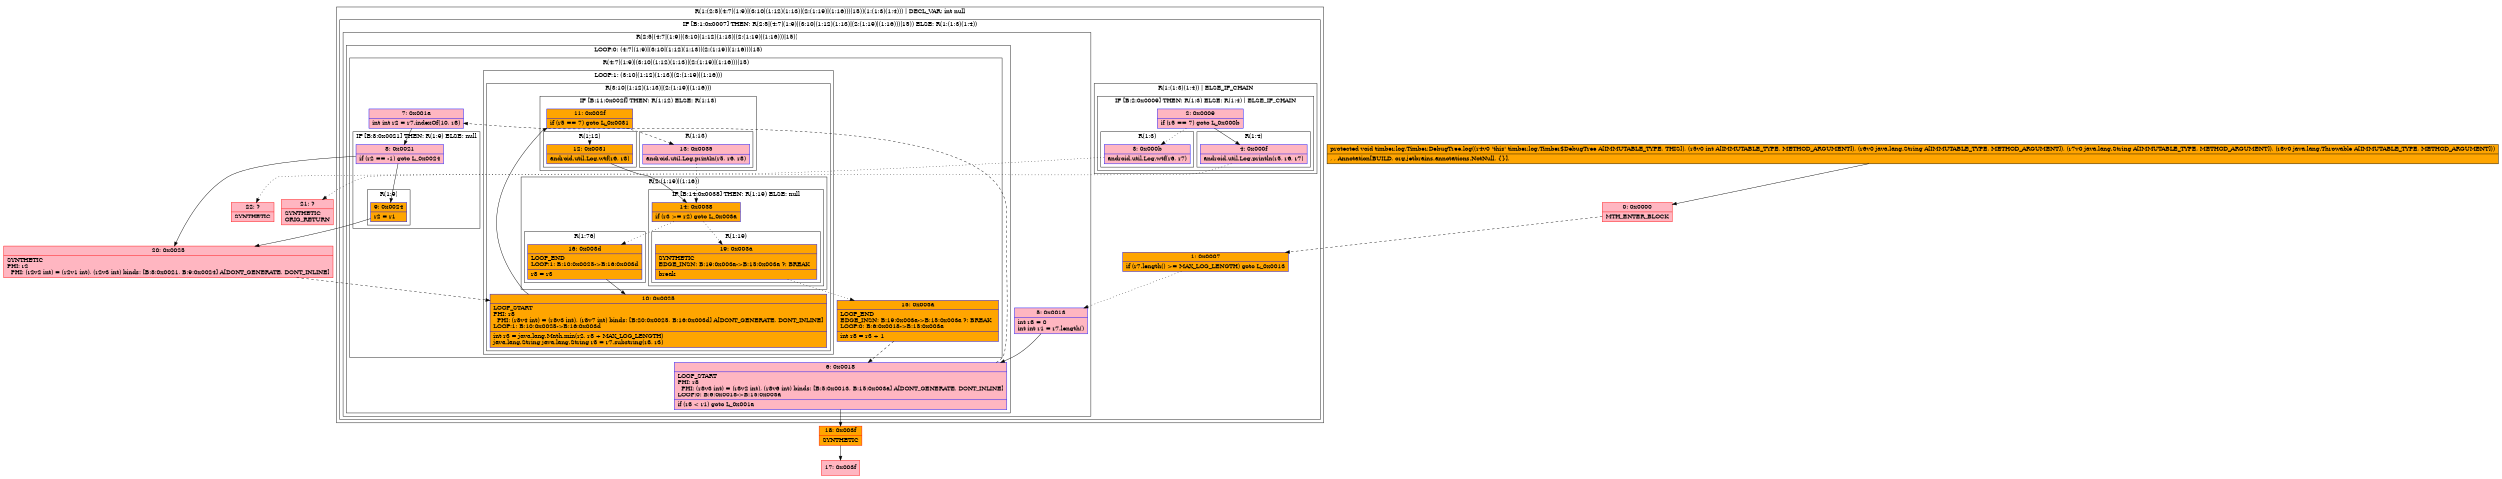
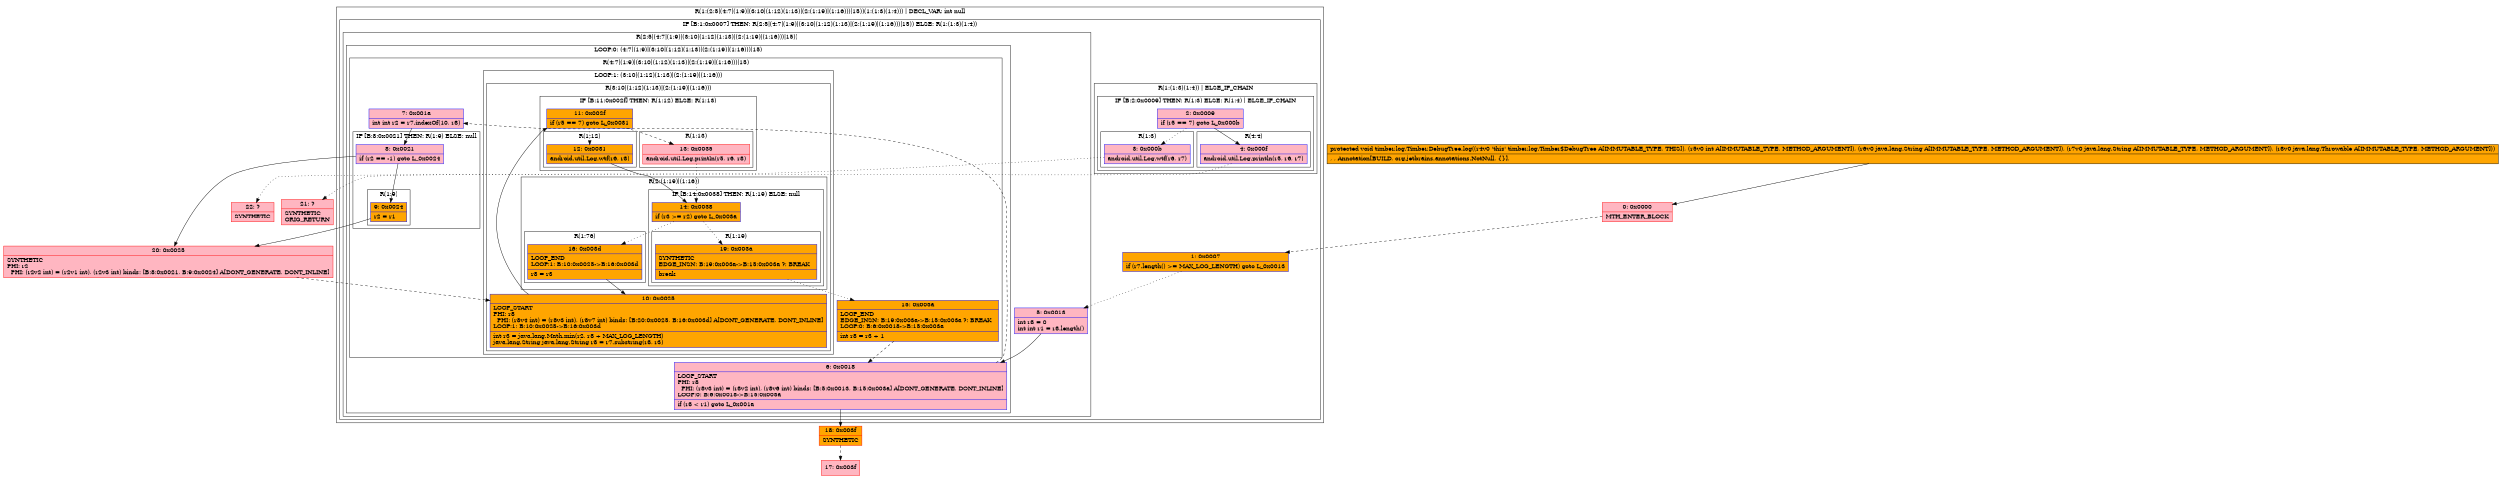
  digraph {
    node [color=blue fillcolor=lightpink shape=record style=filled]
    edge [style=solid]
    n1 [fillcolor=orange label="{9\:\ 0x0024|r2 = r1\l}"]
    n2 [label="{8\:\ 0x0021|if (r2 == \-1) goto L_0x0024\l}"]
    n3 [fillcolor=orange label="{12\:\ 0x0031|android.util.Log.wtf(r6, r8)\l}"]
-   n4 [label="{13\:\ 0x0035|android.util.Log.println(r5, r6, r8)\l}"]
+   n4 [color=red label="{13\:\ 0x0035|android.util.Log.println(r5, r6, r8)\l}"]
    n5 [fillcolor=orange label="{11\:\ 0x002f|if (r5 == 7) goto L_0x0031\l}"]
    n6 [fillcolor=orange label="{19\:\ 0x003a|SYNTHETIC\lEDGE_INSN: B:19:0x003a\-\>B:15:0x003a ?: BREAK  \l|break\l}"]
    n7 [fillcolor=orange label="{14\:\ 0x0038|if (r3 \>= r2) goto L_0x003a\l}"]
    n8 [fillcolor=orange label="{16\:\ 0x003d|LOOP_END\lLOOP:1: B:10:0x0025\-\>B:16:0x003d\l|r8 = r3\l}"]
    n9 [fillcolor=orange label="{10\:\ 0x0025|LOOP_START\lPHI: r8 \l  PHI: (r8v4 int) = (r8v3 int), (r8v7 int) binds: [B:20:0x0025, B:16:0x003d] A[DONT_GENERATE, DONT_INLINE]\lLOOP:1: B:10:0x0025\-\>B:16:0x003d\l|int r3 = java.lang.Math.min(r2, r8 + MAX_LOG_LENGTH)\ljava.lang.String java.lang.String r8 = r7.substring(r8, r3)\l}"]
    n10 [label="{7\:\ 0x001a|int int r2 = r7.indexOf(10, r8)\l}"]
    n11 [fillcolor=orange label="{15\:\ 0x003a|LOOP_END\lEDGE_INSN: B:19:0x003a\-\>B:15:0x003a ?: BREAK  \lLOOP:0: B:6:0x0018\-\>B:15:0x003a\l|int r8 = r3 + 1\l}"]
    n12 [label="{6\:\ 0x0018|LOOP_START\lPHI: r8 \l  PHI: (r8v3 int) = (r8v2 int), (r8v6 int) binds: [B:5:0x0013, B:15:0x003a] A[DONT_GENERATE, DONT_INLINE]\lLOOP:0: B:6:0x0018\-\>B:15:0x003a\l|if (r8 \< r1) goto L_0x001a\l}"]
-   n13 [label="{5\:\ 0x0013|int r8 = 0\lint int r1 = r7.length()\l}"]
+   n13 [label="{5\:\ 0x0013|int r8 = 0\lint int r1 = r8.length()\l}"]
    n14 [label="{3\:\ 0x000b|android.util.Log.wtf(r6, r7)\l}"]
    n15 [label="{4\:\ 0x000f|android.util.Log.println(r5, r6, r7)\l}"]
    n16 [label="{2\:\ 0x0009|if (r5 == 7) goto L_0x000b\l}"]
    n17 [fillcolor=orange label="{1\:\ 0x0007|if (r7.length() \>= MAX_LOG_LENGTH) goto L_0x0013\l}"]
    n18 [color=red label="{20\:\ 0x0025|SYNTHETIC\lPHI: r2 \l  PHI: (r2v2 int) = (r2v1 int), (r2v3 int) binds: [B:8:0x0021, B:9:0x0024] A[DONT_GENERATE, DONT_INLINE]\l}"]
    n19 [color=red fillcolor=orange label="{18\:\ 0x003f|SYNTHETIC\l}"]
    n20 [color=red label="{22\:\ ?|SYNTHETIC\l}"]
    n21 [color=red label="{21\:\ ?|SYNTHETIC\lORIG_RETURN\l}"]
    n22 [color=red label="{17\:\ 0x003f}"]
    n23 [color=red label="{0\:\ 0x0000|MTH_ENTER_BLOCK\l}"]
    n24 [fillcolor=orange label="{protected void timber.log.Timber.DebugTree.log((r4v0 'this' timber.log.Timber$DebugTree A[IMMUTABLE_TYPE, THIS]), (r5v0 int A[IMMUTABLE_TYPE, METHOD_ARGUMENT]), (r6v0 java.lang.String A[IMMUTABLE_TYPE, METHOD_ARGUMENT]), (r7v0 java.lang.String A[IMMUTABLE_TYPE, METHOD_ARGUMENT]), (r8v0 java.lang.Throwable A[IMMUTABLE_TYPE, METHOD_ARGUMENT]))  | , , Annotation[BUILD, org.jetbrains.annotations.NotNull, \{\}], \l}" color=""]
    subgraph cluster_1 {
      label="R(1:(2:5|(4:7|(1:9)|(3:10|(1:12)(1:13)|(2:(1:19)|(1:16)))|15))(1:(1:3)(1:4))) | DECL_VAR: int null\l"
      subgraph cluster_2 {
        label="IF [B:1:0x0007] THEN: R(2:5|(4:7|(1:9)|(3:10|(1:12)(1:13)|(2:(1:19)|(1:16)))|15)) ELSE: R(1:(1:3)(1:4))"
        n17
        subgraph cluster_3 {
          label="R(2:5|(4:7|(1:9)|(3:10|(1:12)(1:13)|(2:(1:19)|(1:16)))|15))"
          n13
          subgraph cluster_4 {
            label="LOOP:0: (4:7|(1:9)|(3:10|(1:12)(1:13)|(2:(1:19)|(1:16)))|15)"
            n12
            subgraph cluster_5 {
              label="R(4:7|(1:9)|(3:10|(1:12)(1:13)|(2:(1:19)|(1:16)))|15)"
              n10
              n11
              subgraph cluster_6 {
                label="IF [B:8:0x0021] THEN: R(1:9) ELSE: null"
                n2
                subgraph cluster_7 {
                  label="R(1:9)"
                  n1
                }
              }
              subgraph cluster_8 {
                label="LOOP:1: (3:10|(1:12)(1:13)|(2:(1:19)|(1:16)))"
                subgraph cluster_9 {
                  label="R(3:10|(1:12)(1:13)|(2:(1:19)|(1:16)))"
                  n9
                  subgraph cluster_10 {
                    label="IF [B:11:0x002f] THEN: R(1:12) ELSE: R(1:13)"
                    n5
                    subgraph cluster_11 {
                      label="R(1:12)"
                      n3
                    }
                    subgraph cluster_12 {
                      label="R(1:13)"
                      n4
                    }
                  }
                  subgraph cluster_13 {
                    label="R(2:(1:19)|(1:16))"
                    subgraph cluster_14 {
                      label="IF [B:14:0x0038] THEN: R(1:19) ELSE: null"
                      n7
                      subgraph cluster_15 {
                        label="R(1:19)"
                        n6
                      }
                    }
                    subgraph cluster_16 {
                      label="R(1:76)"
                      n8
                    }
                  }
                }
              }
            }
          }
        }
        subgraph cluster_17 {
          label="R(1:(1:3)(1:4)) | ELSE_IF_CHAIN\l"
          subgraph cluster_18 {
            label="IF [B:2:0x0009] THEN: R(1:3) ELSE: R(1:4) | ELSE_IF_CHAIN\l"
            n16
            subgraph cluster_19 {
              label="R(1:3)"
              n14
            }
            subgraph cluster_20 {
-             label="R(1:4)"
+             label="R(4:4)"
              n15
            }
          }
        }
      }
    }
    n1 -> n18
    n2 -> n1
    n2 -> n18
    n3 -> n7
    n4 -> n7 [style=dotted]
    n5 -> n3 [style=dotted]
    n5 -> n4 [style=dashed]
    n6 -> n11 [style=dotted]
    n7 -> n6 [style=dotted]
    n7 -> n8 [style=dotted]
    n8 -> n9
    n9 -> n5
    n10 -> n2
    n11 -> n12 [style=dashed]
    n12 -> n10 [style=dashed]
    n12 -> n19
    n13 -> n12
    n14 -> n20 [style=dotted]
    n15 -> n21 [style=dotted]
    n16 -> n14 [style=dotted]
    n16 -> n15
    n17 -> n13 [style=dotted]
    n18 -> n9 [style=dashed]
-   n19 -> n22
+   n19 -> n22 [style=dashed]
    n23 -> n17 [style=dashed]
    n24 -> n23
  }
